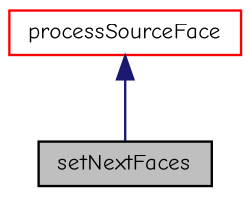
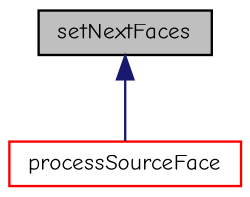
  digraph {
    rankdir=TB
    fontname="Comic Neue"
    node [fontname="Comic Neue" fontsize=10 shape=record]
    n1 [color=black fillcolor=grey75 fontcolor=black height=0.2 label=setNextFaces style=filled width=0.4]
    n2 [color=red height=0.2 label=processSourceFace width=0.4]
-   n2 -> n1 [color=midnightblue dir=back fontname="Comic Neue" fontsize=10 labelfontname=Helvetica labelfontsize=10 style=solid]
+   n1 -> n2 [color=midnightblue dir=back fontname="Comic Neue" fontsize=10 labelfontname=Helvetica labelfontsize=10 style=solid]
  }
